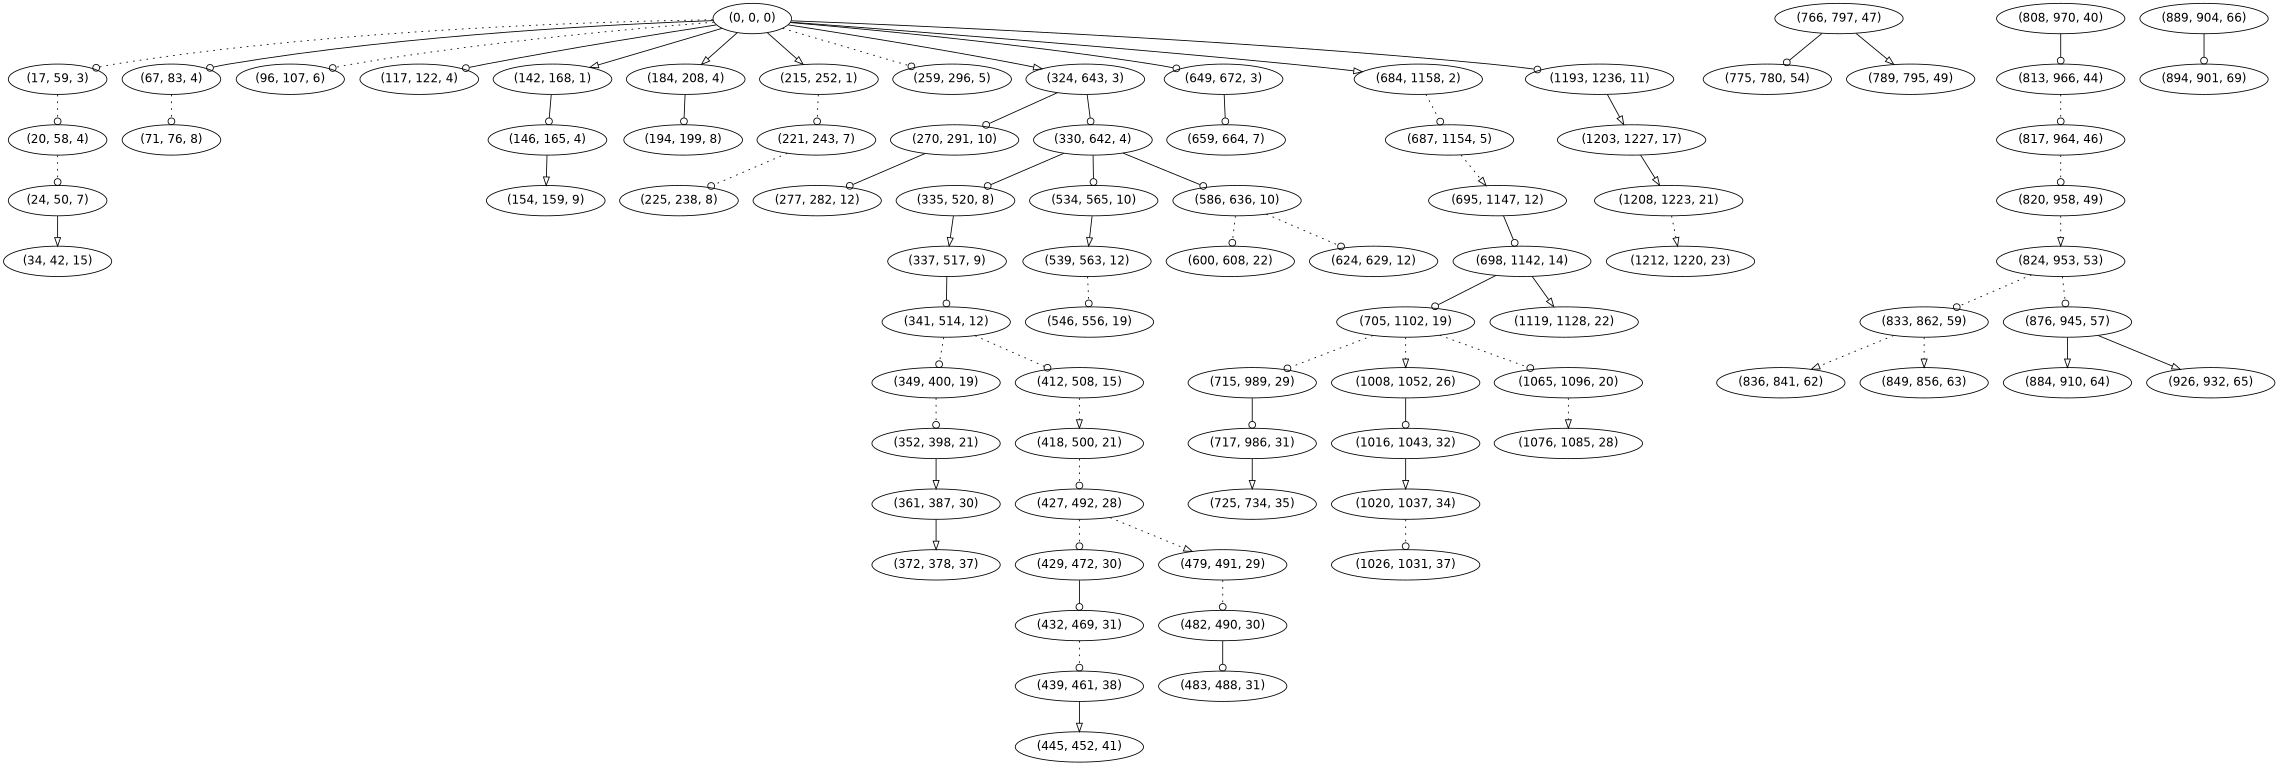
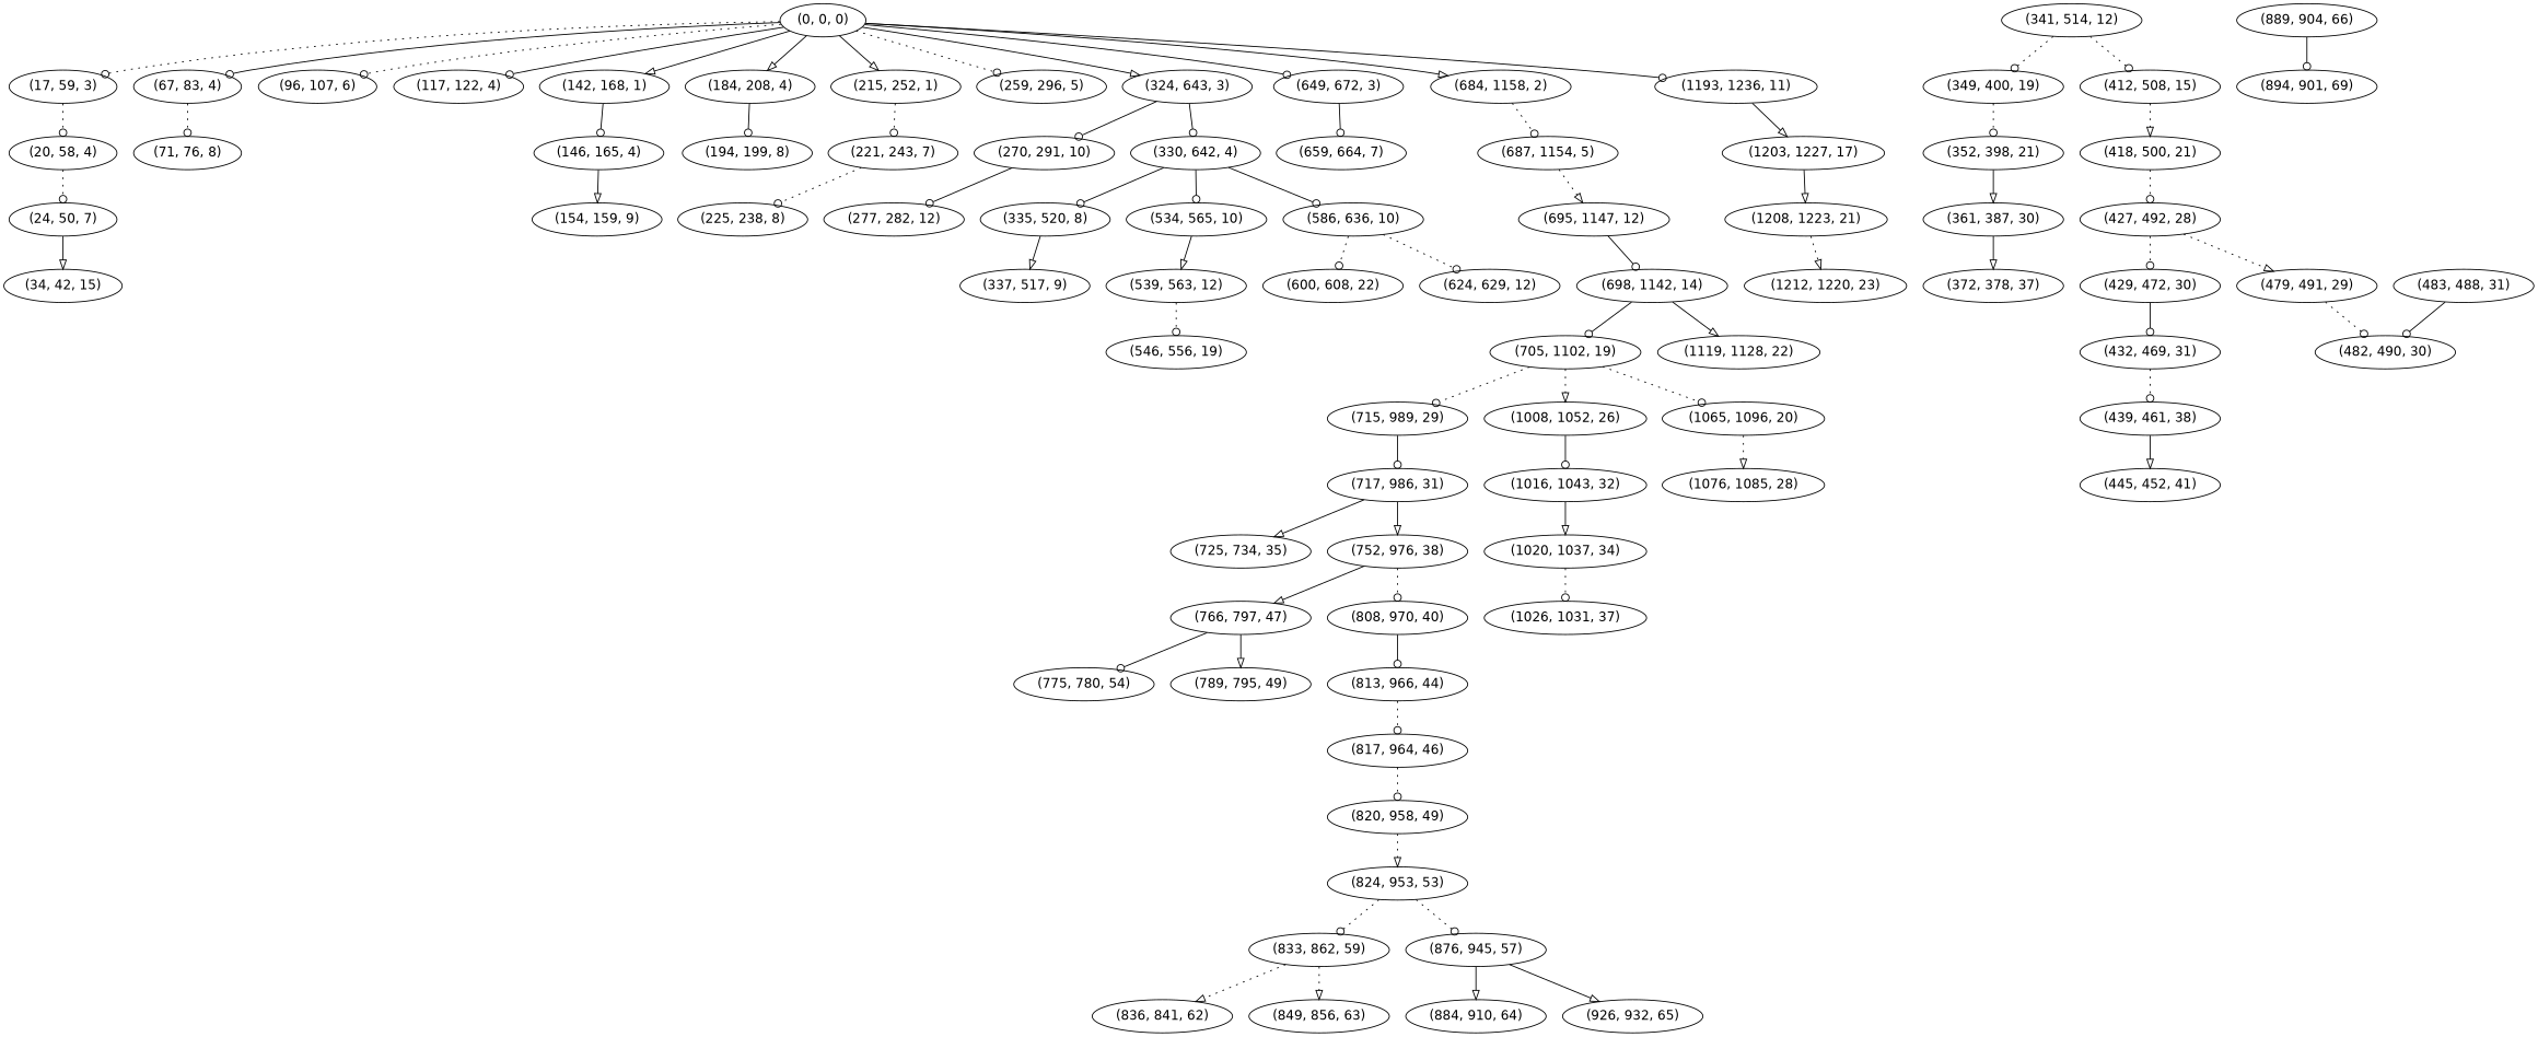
  digraph {
    fontname="DejaVu Sans"
    node [fontname="DejaVu Sans"]
    edge [arrowhead=odot fontname="DejaVu Sans" style=solid]
    "(0, 0, 0)"
    "(17, 59, 3)"
    "(67, 83, 4)"
    "(96, 107, 6)"
    "(117, 122, 4)"
    "(142, 168, 1)"
    "(184, 208, 4)"
    "(215, 252, 1)"
    "(259, 296, 5)"
    "(324, 643, 3)"
    "(649, 672, 3)"
    "(684, 1158, 2)"
    "(1193, 1236, 11)"
    "(20, 58, 4)"
    "(71, 76, 8)"
    "(146, 165, 4)"
    "(194, 199, 8)"
    "(221, 243, 7)"
    "(270, 291, 10)"
    "(330, 642, 4)"
    "(659, 664, 7)"
    "(687, 1154, 5)"
    "(1203, 1227, 17)"
    "(24, 50, 7)"
    "(34, 42, 15)"
    "(154, 159, 9)"
    "(225, 238, 8)"
    "(277, 282, 12)"
    "(335, 520, 8)"
    "(534, 565, 10)"
    "(586, 636, 10)"
    "(337, 517, 9)"
    "(539, 563, 12)"
    "(600, 608, 22)"
    "(624, 629, 12)"
    "(341, 514, 12)"
    "(349, 400, 19)"
    "(412, 508, 15)"
    "(352, 398, 21)"
    "(418, 500, 21)"
    "(361, 387, 30)"
    "(372, 378, 37)"
    "(427, 492, 28)"
    "(429, 472, 30)"
    "(479, 491, 29)"
    "(432, 469, 31)"
    "(482, 490, 30)"
    "(439, 461, 38)"
    "(445, 452, 41)"
    "(483, 488, 31)"
    n51 [label="(546, 556, 19)"]
    "(695, 1147, 12)"
    "(698, 1142, 14)"
    "(705, 1102, 19)"
    "(1119, 1128, 22)"
    "(715, 989, 29)"
    "(1008, 1052, 26)"
    "(1065, 1096, 20)"
    "(717, 986, 31)"
    "(1016, 1043, 32)"
    "(1076, 1085, 28)"
    "(725, 734, 35)"
+   "(752, 976, 38)"
    "(766, 797, 47)"
    "(808, 970, 40)"
    "(775, 780, 54)"
    "(789, 795, 49)"
    "(813, 966, 44)"
    "(817, 964, 46)"
    "(820, 958, 49)"
    "(824, 953, 53)"
    "(833, 862, 59)"
    "(876, 945, 57)"
    "(836, 841, 62)"
    "(849, 856, 63)"
    "(884, 910, 64)"
    "(926, 932, 65)"
    "(889, 904, 66)"
    "(894, 901, 69)"
    "(1020, 1037, 34)"
    "(1026, 1031, 37)"
    "(1208, 1223, 21)"
    "(1212, 1220, 23)"
    "(0, 0, 0)" -> "(17, 59, 3)" [style=dotted]
    "(0, 0, 0)" -> "(67, 83, 4)"
    "(0, 0, 0)" -> "(96, 107, 6)" [style=dotted]
    "(0, 0, 0)" -> "(117, 122, 4)"
    "(0, 0, 0)" -> "(142, 168, 1)" [arrowhead=onormal]
    "(0, 0, 0)" -> "(184, 208, 4)" [arrowhead=onormal]
    "(0, 0, 0)" -> "(215, 252, 1)" [arrowhead=onormal]
    "(0, 0, 0)" -> "(259, 296, 5)" [style=dotted]
    "(0, 0, 0)" -> "(324, 643, 3)" [arrowhead=onormal]
    "(0, 0, 0)" -> "(649, 672, 3)"
    "(0, 0, 0)" -> "(684, 1158, 2)" [arrowhead=onormal]
    "(0, 0, 0)" -> "(1193, 1236, 11)"
    "(17, 59, 3)" -> "(20, 58, 4)" [style=dotted]
    "(67, 83, 4)" -> "(71, 76, 8)" [style=dotted]
    "(142, 168, 1)" -> "(146, 165, 4)"
    "(184, 208, 4)" -> "(194, 199, 8)"
    "(215, 252, 1)" -> "(221, 243, 7)" [style=dotted]
    "(324, 643, 3)" -> "(270, 291, 10)"
    "(324, 643, 3)" -> "(330, 642, 4)"
    "(649, 672, 3)" -> "(659, 664, 7)"
    "(684, 1158, 2)" -> "(687, 1154, 5)" [style=dotted]
    "(1193, 1236, 11)" -> "(1203, 1227, 17)" [arrowhead=onormal]
    "(20, 58, 4)" -> "(24, 50, 7)" [style=dotted]
    "(146, 165, 4)" -> "(154, 159, 9)" [arrowhead=onormal]
    "(221, 243, 7)" -> "(225, 238, 8)" [style=dotted]
    "(270, 291, 10)" -> "(277, 282, 12)"
    "(330, 642, 4)" -> "(335, 520, 8)"
    "(330, 642, 4)" -> "(534, 565, 10)"
    "(330, 642, 4)" -> "(586, 636, 10)"
    "(687, 1154, 5)" -> "(695, 1147, 12)" [arrowhead=onormal style=dotted]
    "(1203, 1227, 17)" -> "(1208, 1223, 21)" [arrowhead=onormal]
    "(24, 50, 7)" -> "(34, 42, 15)" [arrowhead=onormal]
    "(335, 520, 8)" -> "(337, 517, 9)" [arrowhead=onormal]
    "(534, 565, 10)" -> "(539, 563, 12)" [arrowhead=onormal]
    "(586, 636, 10)" -> "(600, 608, 22)" [style=dotted]
    "(586, 636, 10)" -> "(624, 629, 12)" [style=dotted]
-   "(337, 517, 9)" -> "(341, 514, 12)"
    "(539, 563, 12)" -> n51 [style=dotted]
    "(341, 514, 12)" -> "(349, 400, 19)" [style=dotted]
    "(341, 514, 12)" -> "(412, 508, 15)" [style=dotted]
    "(349, 400, 19)" -> "(352, 398, 21)" [style=dotted]
    "(412, 508, 15)" -> "(418, 500, 21)" [arrowhead=onormal style=dotted]
    "(352, 398, 21)" -> "(361, 387, 30)" [arrowhead=onormal]
    "(418, 500, 21)" -> "(427, 492, 28)" [style=dotted]
    "(361, 387, 30)" -> "(372, 378, 37)" [arrowhead=onormal]
    "(427, 492, 28)" -> "(429, 472, 30)" [style=dotted]
    "(427, 492, 28)" -> "(479, 491, 29)" [arrowhead=onormal style=dotted]
    "(429, 472, 30)" -> "(432, 469, 31)"
    "(479, 491, 29)" -> "(482, 490, 30)" [style=dotted]
    "(432, 469, 31)" -> "(439, 461, 38)" [style=dotted]
-   "(482, 490, 30)" -> "(483, 488, 31)"
+   "(483, 488, 31)" -> "(482, 490, 30)"
    "(439, 461, 38)" -> "(445, 452, 41)" [arrowhead=onormal]
    "(695, 1147, 12)" -> "(698, 1142, 14)"
    "(698, 1142, 14)" -> "(705, 1102, 19)"
    "(698, 1142, 14)" -> "(1119, 1128, 22)" [arrowhead=onormal]
    "(705, 1102, 19)" -> "(715, 989, 29)" [style=dotted]
    "(705, 1102, 19)" -> "(1008, 1052, 26)" [arrowhead=onormal style=dotted]
    "(705, 1102, 19)" -> "(1065, 1096, 20)" [style=dotted]
    "(715, 989, 29)" -> "(717, 986, 31)"
    "(1008, 1052, 26)" -> "(1016, 1043, 32)"
    "(1065, 1096, 20)" -> "(1076, 1085, 28)" [arrowhead=onormal style=dotted]
    "(717, 986, 31)" -> "(725, 734, 35)" [arrowhead=onormal]
+   "(717, 986, 31)" -> "(752, 976, 38)" [arrowhead=onormal]
    "(1016, 1043, 32)" -> "(1020, 1037, 34)" [arrowhead=onormal]
+   "(752, 976, 38)" -> "(766, 797, 47)" [arrowhead=onormal]
+   "(752, 976, 38)" -> "(808, 970, 40)" [style=dotted]
    "(766, 797, 47)" -> "(775, 780, 54)"
    "(766, 797, 47)" -> "(789, 795, 49)" [arrowhead=onormal]
    "(808, 970, 40)" -> "(813, 966, 44)"
    "(813, 966, 44)" -> "(817, 964, 46)" [style=dotted]
    "(817, 964, 46)" -> "(820, 958, 49)" [style=dotted]
    "(820, 958, 49)" -> "(824, 953, 53)" [arrowhead=onormal style=dotted]
    "(824, 953, 53)" -> "(833, 862, 59)" [style=dotted]
    "(824, 953, 53)" -> "(876, 945, 57)" [style=dotted]
    "(833, 862, 59)" -> "(836, 841, 62)" [arrowhead=onormal style=dotted]
    "(833, 862, 59)" -> "(849, 856, 63)" [arrowhead=onormal style=dotted]
    "(876, 945, 57)" -> "(884, 910, 64)" [arrowhead=onormal]
    "(876, 945, 57)" -> "(926, 932, 65)" [arrowhead=onormal]
    "(889, 904, 66)" -> "(894, 901, 69)"
    "(1020, 1037, 34)" -> "(1026, 1031, 37)" [style=dotted]
    "(1208, 1223, 21)" -> "(1212, 1220, 23)" [arrowhead=onormal style=dotted]
  }
